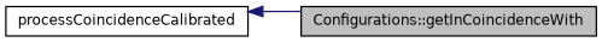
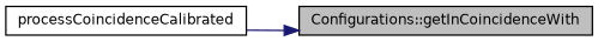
  digraph {
    rankdir=RL
    node [color=black fontname=Helvetica fontsize=10 shape=record style=filled]
    n1 [fillcolor=grey75 fontcolor=black height=0.2 label="Configurations::getInCoincidenceWith" width=0.4]
    n2 [fillcolor=white height=0.2 label=processCoincidenceCalibrated width=0.4]
-   n2 -> n1 [color=midnightblue dir=back fontname=Helvetica fontsize=10 labelfontname=Helvetica labelfontsize=10 style=solid]
+   n1 -> n2 [color=midnightblue dir=back fontname=Helvetica fontsize=10 labelfontname=Helvetica labelfontsize=10 style=solid]
  }
